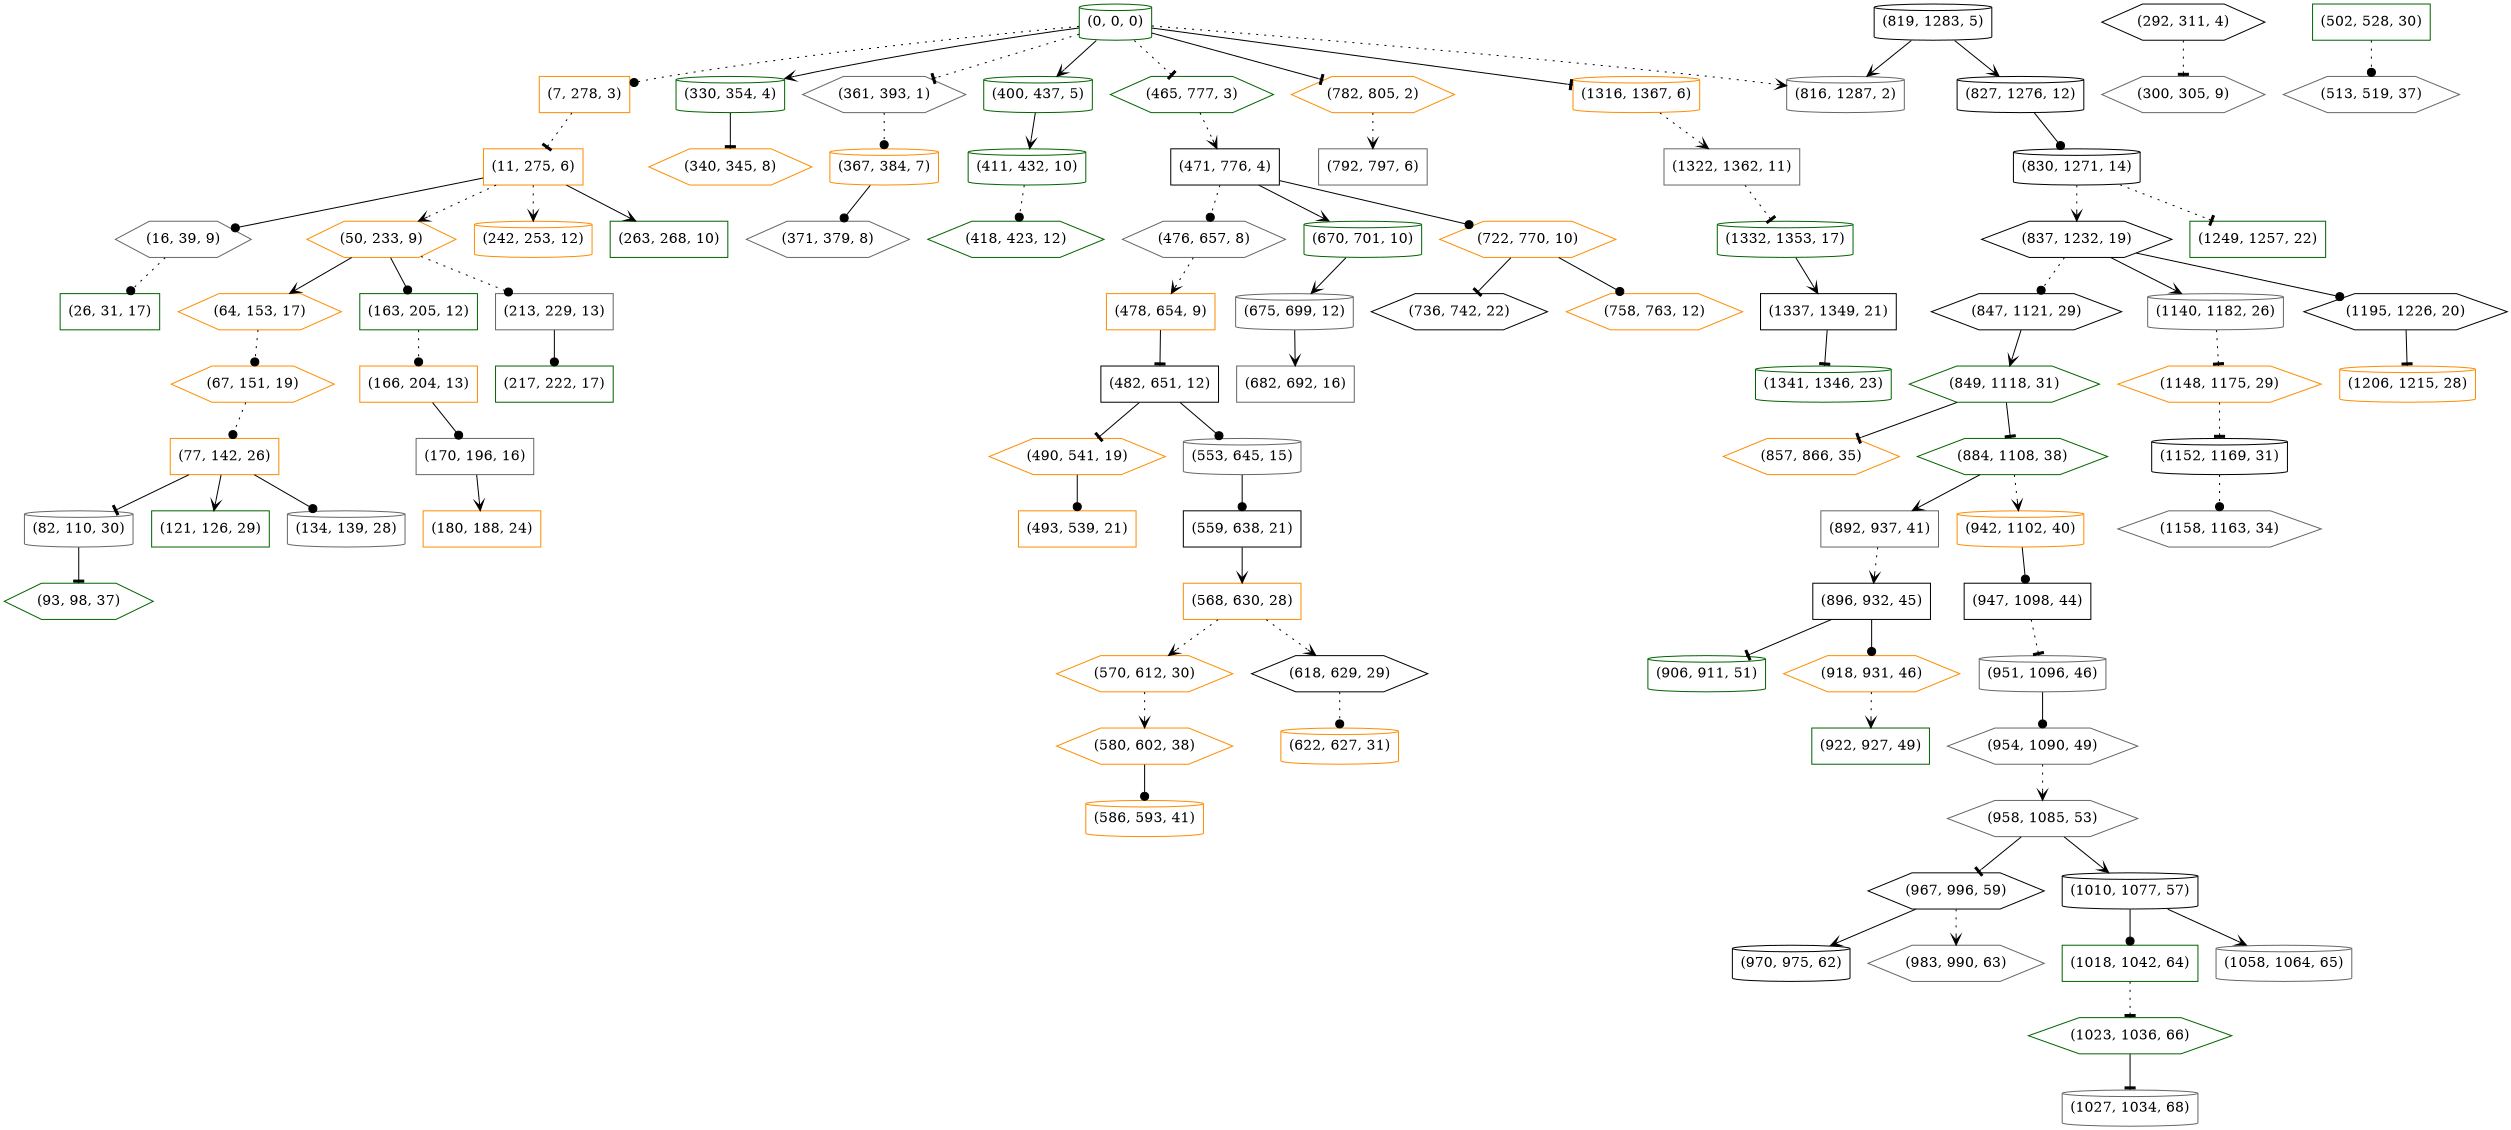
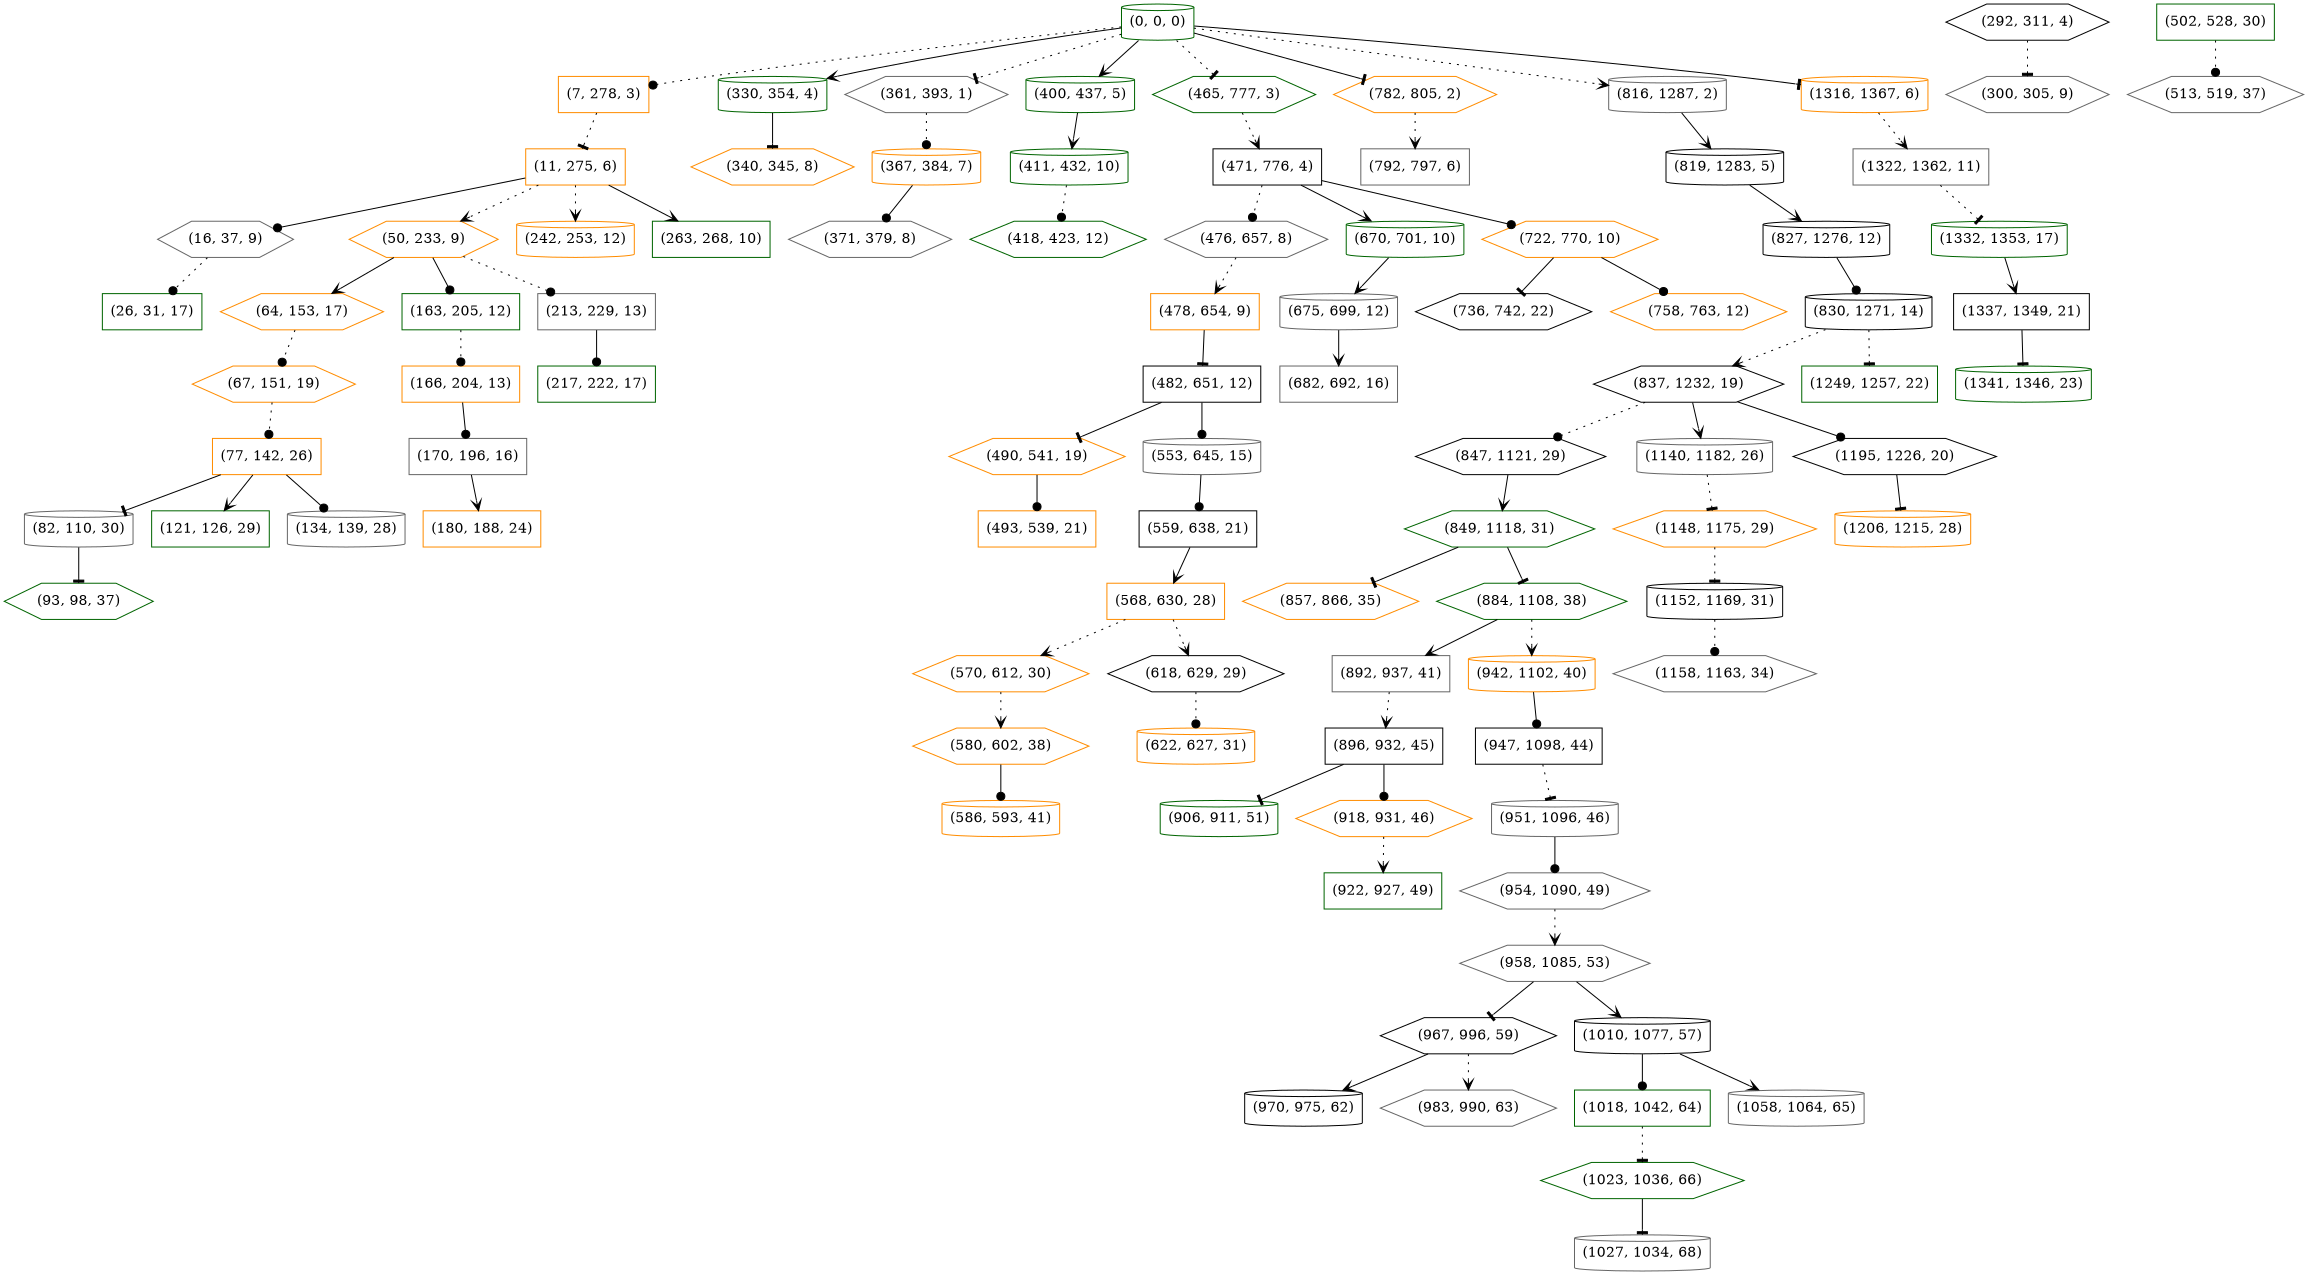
  digraph {
    node [color=darkorange shape=hexagon]
    edge [arrowhead=vee style=solid]
    "(0, 0, 0)" [color=darkgreen shape=cylinder]
    "(7, 278, 3)" [shape=box]
    "(330, 354, 4)" [color=darkgreen shape=cylinder]
    "(361, 393, 1)" [color=gray40]
    "(400, 437, 5)" [color=darkgreen shape=cylinder]
    "(465, 777, 3)" [color=darkgreen]
    "(782, 805, 2)"
    "(816, 1287, 2)" [color=gray40 shape=cylinder]
    "(1316, 1367, 6)" [shape=cylinder]
    "(11, 275, 6)" [shape=box]
    "(340, 345, 8)"
    "(367, 384, 7)" [shape=cylinder]
    "(411, 432, 10)" [color=darkgreen shape=cylinder]
    "(471, 776, 4)" [color=black shape=box]
    "(792, 797, 6)" [color=gray40 shape=box]
    "(819, 1283, 5)" [color=black shape=cylinder]
    "(1322, 1362, 11)" [color=gray40 shape=box]
-   "(16, 39, 9)" [color=gray40]
+   "(16, 39, 9)" [color=gray40 label="(16, 37, 9)"]
    "(50, 233, 9)"
    "(242, 253, 12)" [shape=cylinder]
    "(263, 268, 10)" [color=darkgreen shape=box]
    "(26, 31, 17)" [color=darkgreen shape=box]
    "(64, 153, 17)"
    "(163, 205, 12)" [color=darkgreen shape=box]
    "(213, 229, 13)" [color=gray40 shape=box]
    "(67, 151, 19)"
    "(166, 204, 13)" [shape=box]
    "(217, 222, 17)" [color=darkgreen shape=box]
    "(77, 142, 26)" [shape=box]
    "(82, 110, 30)" [color=gray40 shape=cylinder]
    "(121, 126, 29)" [color=darkgreen shape=box]
    "(134, 139, 28)" [color=gray40 shape=cylinder]
    "(93, 98, 37)" [color=darkgreen]
    "(170, 196, 16)" [color=gray40 shape=box]
    "(180, 188, 24)" [shape=box]
    "(292, 311, 4)" [color=black]
    "(300, 305, 9)" [color=gray40]
    "(371, 379, 8)" [color=gray40]
    "(418, 423, 12)" [color=darkgreen]
    "(476, 657, 8)" [color=gray40]
    "(670, 701, 10)" [color=darkgreen shape=cylinder]
    "(722, 770, 10)"
    "(478, 654, 9)" [shape=box]
    "(675, 699, 12)" [color=gray40 shape=cylinder]
    "(736, 742, 22)" [color=black]
    "(758, 763, 12)"
    "(482, 651, 12)" [color=black shape=box]
    "(490, 541, 19)"
    "(553, 645, 15)" [color=gray40 shape=cylinder]
    "(493, 539, 21)" [shape=box]
    "(559, 638, 21)" [color=black shape=box]
    "(502, 528, 30)" [color=darkgreen shape=box]
    "(513, 519, 37)" [color=gray40]
    "(568, 630, 28)" [shape=box]
    "(570, 612, 30)"
    "(618, 629, 29)" [color=black]
    "(580, 602, 38)"
    "(622, 627, 31)" [shape=cylinder]
    "(586, 593, 41)" [shape=cylinder]
    "(682, 692, 16)" [color=gray40 shape=box]
    "(827, 1276, 12)" [color=black shape=cylinder]
    "(830, 1271, 14)" [color=black shape=cylinder]
    "(837, 1232, 19)" [color=black]
    "(1249, 1257, 22)" [color=darkgreen shape=box]
    "(847, 1121, 29)" [color=black]
    "(1140, 1182, 26)" [color=gray40 shape=cylinder]
    "(1195, 1226, 20)" [color=black]
    "(849, 1118, 31)" [color=darkgreen]
    "(1148, 1175, 29)"
    "(1206, 1215, 28)" [shape=cylinder]
    "(857, 866, 35)"
    "(884, 1108, 38)" [color=darkgreen]
    "(892, 937, 41)" [color=gray40 shape=box]
    "(942, 1102, 40)" [shape=cylinder]
    "(896, 932, 45)" [color=black shape=box]
    "(947, 1098, 44)" [color=black shape=box]
    "(906, 911, 51)" [color=darkgreen shape=cylinder]
    "(918, 931, 46)"
    "(922, 927, 49)" [color=darkgreen shape=box]
    "(951, 1096, 46)" [color=gray40 shape=cylinder]
    "(954, 1090, 49)" [color=gray40]
    "(958, 1085, 53)" [color=gray40]
    "(967, 996, 59)" [color=black]
    "(1010, 1077, 57)" [color=black shape=cylinder]
    "(970, 975, 62)" [color=black shape=cylinder]
    "(983, 990, 63)" [color=gray40]
    "(1018, 1042, 64)" [color=darkgreen shape=box]
    "(1058, 1064, 65)" [color=gray40 shape=cylinder]
    "(1023, 1036, 66)" [color=darkgreen]
    "(1027, 1034, 68)" [color=gray40 shape=cylinder]
    "(1152, 1169, 31)" [color=black shape=cylinder]
    "(1158, 1163, 34)" [color=gray40]
    "(1332, 1353, 17)" [color=darkgreen shape=cylinder]
    "(1337, 1349, 21)" [color=black shape=box]
    "(1341, 1346, 23)" [color=darkgreen shape=cylinder]
    "(0, 0, 0)" -> "(7, 278, 3)" [arrowhead=dot style=dotted]
    "(0, 0, 0)" -> "(330, 354, 4)"
    "(0, 0, 0)" -> "(361, 393, 1)" [arrowhead=tee style=dotted]
    "(0, 0, 0)" -> "(400, 437, 5)"
    "(0, 0, 0)" -> "(465, 777, 3)" [arrowhead=tee style=dotted]
    "(0, 0, 0)" -> "(782, 805, 2)" [arrowhead=tee]
    "(0, 0, 0)" -> "(816, 1287, 2)" [style=dotted]
    "(0, 0, 0)" -> "(1316, 1367, 6)" [arrowhead=tee]
    "(7, 278, 3)" -> "(11, 275, 6)" [arrowhead=tee style=dotted]
    "(330, 354, 4)" -> "(340, 345, 8)" [arrowhead=tee]
    "(361, 393, 1)" -> "(367, 384, 7)" [arrowhead=dot style=dotted]
    "(400, 437, 5)" -> "(411, 432, 10)"
    "(465, 777, 3)" -> "(471, 776, 4)" [style=dotted]
    "(782, 805, 2)" -> "(792, 797, 6)" [style=dotted]
-   "(819, 1283, 5)" -> "(816, 1287, 2)"
+   "(816, 1287, 2)" -> "(819, 1283, 5)"
    "(1316, 1367, 6)" -> "(1322, 1362, 11)" [style=dotted]
    "(11, 275, 6)" -> "(16, 39, 9)" [arrowhead=dot]
    "(11, 275, 6)" -> "(50, 233, 9)" [style=dotted]
    "(11, 275, 6)" -> "(242, 253, 12)" [style=dotted]
    "(11, 275, 6)" -> "(263, 268, 10)"
    "(367, 384, 7)" -> "(371, 379, 8)" [arrowhead=dot]
    "(411, 432, 10)" -> "(418, 423, 12)" [arrowhead=dot style=dotted]
    "(471, 776, 4)" -> "(476, 657, 8)" [arrowhead=dot style=dotted]
    "(471, 776, 4)" -> "(670, 701, 10)"
    "(471, 776, 4)" -> "(722, 770, 10)" [arrowhead=dot]
    "(819, 1283, 5)" -> "(827, 1276, 12)"
    "(1322, 1362, 11)" -> "(1332, 1353, 17)" [arrowhead=tee style=dotted]
    "(16, 39, 9)" -> "(26, 31, 17)" [arrowhead=dot style=dotted]
    "(50, 233, 9)" -> "(64, 153, 17)"
    "(50, 233, 9)" -> "(163, 205, 12)" [arrowhead=dot]
    "(50, 233, 9)" -> "(213, 229, 13)" [arrowhead=dot style=dotted]
    "(64, 153, 17)" -> "(67, 151, 19)" [arrowhead=dot style=dotted]
    "(163, 205, 12)" -> "(166, 204, 13)" [arrowhead=dot style=dotted]
    "(213, 229, 13)" -> "(217, 222, 17)" [arrowhead=dot]
    "(67, 151, 19)" -> "(77, 142, 26)" [arrowhead=dot style=dotted]
    "(166, 204, 13)" -> "(170, 196, 16)" [arrowhead=dot]
    "(77, 142, 26)" -> "(82, 110, 30)" [arrowhead=tee]
    "(77, 142, 26)" -> "(121, 126, 29)"
    "(77, 142, 26)" -> "(134, 139, 28)" [arrowhead=dot]
    "(82, 110, 30)" -> "(93, 98, 37)" [arrowhead=tee]
    "(170, 196, 16)" -> "(180, 188, 24)"
    "(292, 311, 4)" -> "(300, 305, 9)" [arrowhead=tee style=dotted]
    "(476, 657, 8)" -> "(478, 654, 9)" [style=dotted]
    "(670, 701, 10)" -> "(675, 699, 12)"
    "(722, 770, 10)" -> "(736, 742, 22)" [arrowhead=tee]
    "(722, 770, 10)" -> "(758, 763, 12)" [arrowhead=dot]
    "(478, 654, 9)" -> "(482, 651, 12)" [arrowhead=tee]
    "(675, 699, 12)" -> "(682, 692, 16)"
    "(482, 651, 12)" -> "(490, 541, 19)" [arrowhead=tee]
    "(482, 651, 12)" -> "(553, 645, 15)" [arrowhead=dot]
    "(490, 541, 19)" -> "(493, 539, 21)" [arrowhead=dot]
    "(553, 645, 15)" -> "(559, 638, 21)" [arrowhead=dot]
    "(559, 638, 21)" -> "(568, 630, 28)"
    "(502, 528, 30)" -> "(513, 519, 37)" [arrowhead=dot style=dotted]
    "(568, 630, 28)" -> "(570, 612, 30)" [style=dotted]
    "(568, 630, 28)" -> "(618, 629, 29)" [style=dotted]
    "(570, 612, 30)" -> "(580, 602, 38)" [style=dotted]
    "(618, 629, 29)" -> "(622, 627, 31)" [arrowhead=dot style=dotted]
    "(580, 602, 38)" -> "(586, 593, 41)" [arrowhead=dot]
    "(827, 1276, 12)" -> "(830, 1271, 14)" [arrowhead=dot]
    "(830, 1271, 14)" -> "(837, 1232, 19)" [style=dotted]
    "(830, 1271, 14)" -> "(1249, 1257, 22)" [arrowhead=tee style=dotted]
    "(837, 1232, 19)" -> "(847, 1121, 29)" [arrowhead=dot style=dotted]
    "(837, 1232, 19)" -> "(1140, 1182, 26)"
    "(837, 1232, 19)" -> "(1195, 1226, 20)" [arrowhead=dot]
    "(847, 1121, 29)" -> "(849, 1118, 31)"
    "(1140, 1182, 26)" -> "(1148, 1175, 29)" [arrowhead=tee style=dotted]
    "(1195, 1226, 20)" -> "(1206, 1215, 28)" [arrowhead=tee]
    "(849, 1118, 31)" -> "(857, 866, 35)" [arrowhead=tee]
    "(849, 1118, 31)" -> "(884, 1108, 38)" [arrowhead=tee]
    "(1148, 1175, 29)" -> "(1152, 1169, 31)" [arrowhead=tee style=dotted]
    "(884, 1108, 38)" -> "(892, 937, 41)"
    "(884, 1108, 38)" -> "(942, 1102, 40)" [style=dotted]
    "(892, 937, 41)" -> "(896, 932, 45)" [style=dotted]
    "(942, 1102, 40)" -> "(947, 1098, 44)" [arrowhead=dot]
    "(896, 932, 45)" -> "(906, 911, 51)" [arrowhead=tee]
    "(896, 932, 45)" -> "(918, 931, 46)" [arrowhead=dot]
    "(947, 1098, 44)" -> "(951, 1096, 46)" [arrowhead=tee style=dotted]
    "(918, 931, 46)" -> "(922, 927, 49)" [style=dotted]
    "(951, 1096, 46)" -> "(954, 1090, 49)" [arrowhead=dot]
    "(954, 1090, 49)" -> "(958, 1085, 53)" [style=dotted]
    "(958, 1085, 53)" -> "(967, 996, 59)" [arrowhead=tee]
    "(958, 1085, 53)" -> "(1010, 1077, 57)"
    "(967, 996, 59)" -> "(970, 975, 62)"
    "(967, 996, 59)" -> "(983, 990, 63)" [style=dotted]
    "(1010, 1077, 57)" -> "(1018, 1042, 64)" [arrowhead=dot]
    "(1010, 1077, 57)" -> "(1058, 1064, 65)"
    "(1018, 1042, 64)" -> "(1023, 1036, 66)" [arrowhead=tee style=dotted]
    "(1023, 1036, 66)" -> "(1027, 1034, 68)" [arrowhead=tee]
    "(1152, 1169, 31)" -> "(1158, 1163, 34)" [arrowhead=dot style=dotted]
    "(1332, 1353, 17)" -> "(1337, 1349, 21)"
    "(1337, 1349, 21)" -> "(1341, 1346, 23)" [arrowhead=tee]
  }
